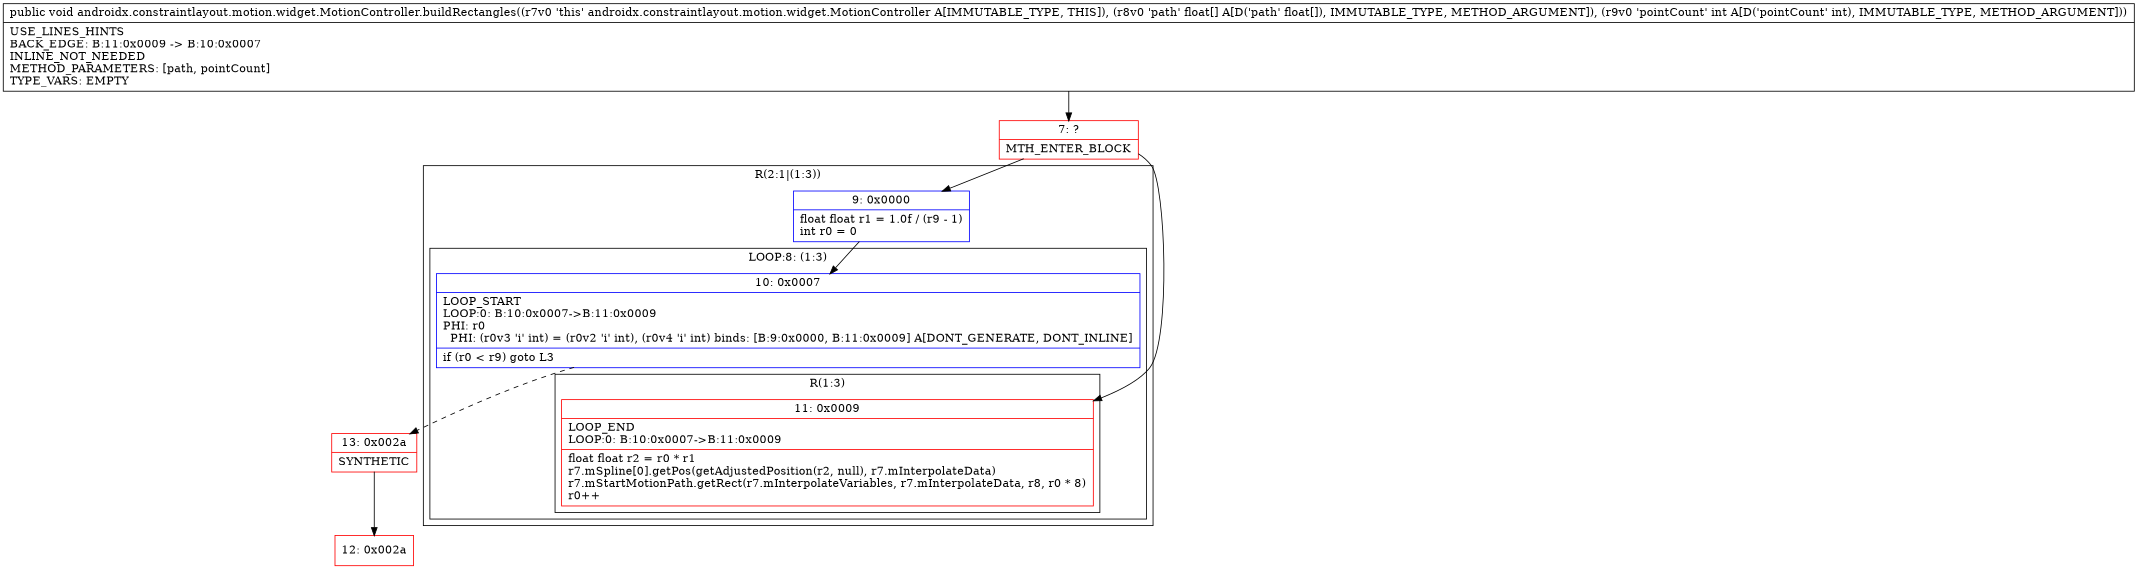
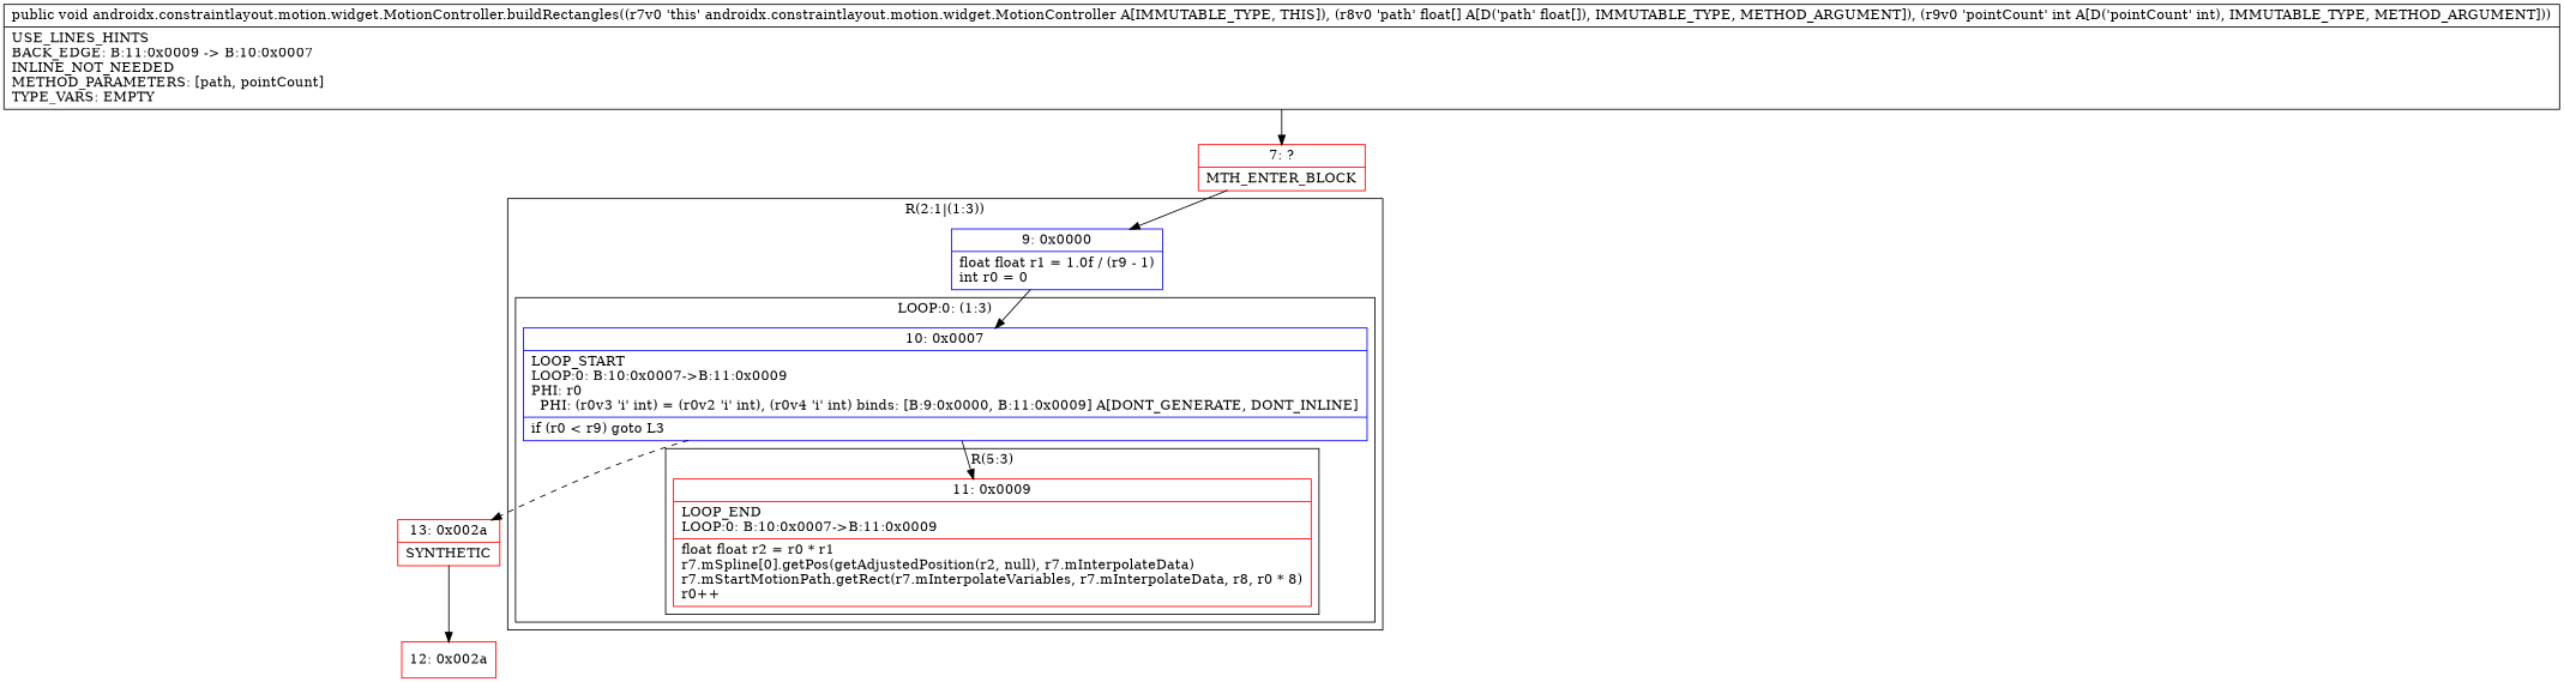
  digraph {
    node [color=red shape=record]
    n1 [label="{11\:\ 0x0009|LOOP_END\lLOOP:0: B:10:0x0007\-\>B:11:0x0009\l|float float r2 = r0 * r1\lr7.mSpline[0].getPos(getAdjustedPosition(r2, null), r7.mInterpolateData)\lr7.mStartMotionPath.getRect(r7.mInterpolateVariables, r7.mInterpolateData, r8, r0 * 8)\lr0++\l}"]
    n2 [color=blue label="{10\:\ 0x0007|LOOP_START\lLOOP:0: B:10:0x0007\-\>B:11:0x0009\lPHI: r0 \l  PHI: (r0v3 'i' int) = (r0v2 'i' int), (r0v4 'i' int) binds: [B:9:0x0000, B:11:0x0009] A[DONT_GENERATE, DONT_INLINE]\l|if (r0 \< r9) goto L3\l}"]
    n3 [color=blue label="{9\:\ 0x0000|float float r1 = 1.0f \/ (r9 \- 1)\lint r0 = 0\l}"]
    n4 [label="{13\:\ 0x002a|SYNTHETIC\l}"]
    n5 [label="{12\:\ 0x002a}"]
    n6 [label="{7\:\ ?|MTH_ENTER_BLOCK\l}"]
    n7 [label="{public void androidx.constraintlayout.motion.widget.MotionController.buildRectangles((r7v0 'this' androidx.constraintlayout.motion.widget.MotionController A[IMMUTABLE_TYPE, THIS]), (r8v0 'path' float[] A[D('path' float[]), IMMUTABLE_TYPE, METHOD_ARGUMENT]), (r9v0 'pointCount' int A[D('pointCount' int), IMMUTABLE_TYPE, METHOD_ARGUMENT]))  | USE_LINES_HINTS\lBACK_EDGE: B:11:0x0009 \-\> B:10:0x0007\lINLINE_NOT_NEEDED\lMETHOD_PARAMETERS: [path, pointCount]\lTYPE_VARS: EMPTY\l}" color=""]
    subgraph cluster_1 {
      label="R(2:1|(1:3))"
      n3
      subgraph cluster_2 {
-       label="LOOP:8: (1:3)"
+       label="LOOP:0: (1:3)"
        n2
        subgraph cluster_3 {
-         label="R(1:3)"
+         label="R(5:3)"
          n1
        }
      }
    }
-   n6 -> n1
+   n2 -> n1
    n2 -> n4 [style=dashed]
    n3 -> n2
    n4 -> n5
    n6 -> n3
    n7 -> n6
  }
